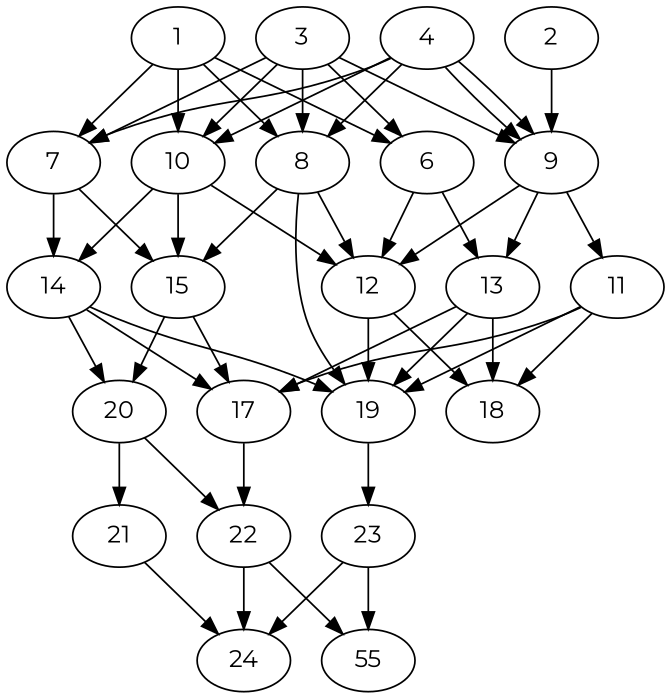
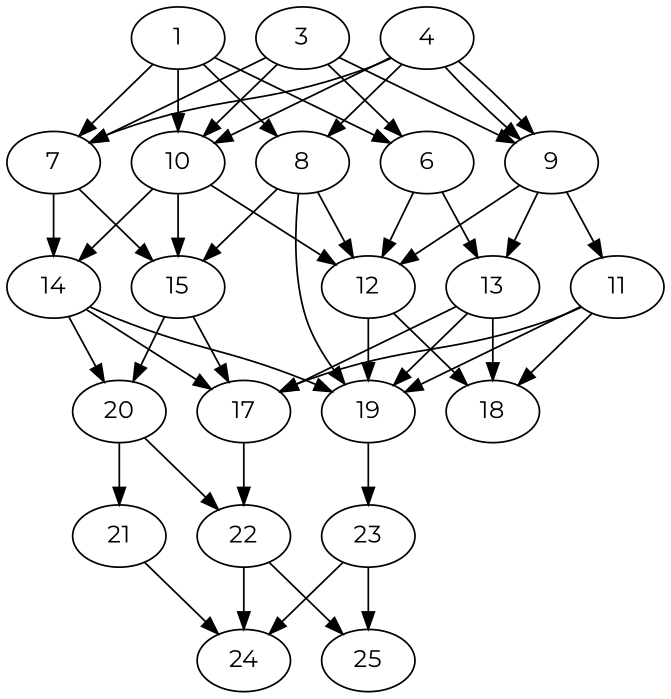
  digraph {
    fontname=Montserrat
    node [alpha=0.03 fontname=Montserrat]
    edge [fontname=Montserrat]
    1 [expect_size=10060800]
    6 [alpha=0.17 expect_size=34917376]
    7 [alpha=0.05 expect_size=48439296]
    8 [alpha=0.07 expect_size=46001152]
    10 [alpha=0.11 expect_size=40358912]
    12 [alpha=0.09 expect_size=16635904]
    13 [alpha=0.08 expect_size=16668672]
    14 [alpha=0.15 expect_size=25736192]
    15 [alpha=0.19 expect_size=32723968]
    19 [alpha=0.08 expect_size=10097664]
    18 [alpha=0.09 expect_size=41252864]
    17 [alpha=0.09 expect_size=28538880]
    20 [alpha=0.05 expect_size=24407040]
-   2 [alpha=0.00 expect_size=42690560]
    9 [alpha=0.06 expect_size=49866752]
    11 [alpha=0.02 expect_size=10373120]
    3 [alpha=0.04 expect_size=17369088]
    4 [expect_size=32372736]
    23 [alpha=0.17 expect_size=32384000]
    22 [alpha=0.17 expect_size=10077184]
    21 [expect_size=51373056]
    24 [alpha=0.08 expect_size=51933184]
-   25 [alpha=0.14 expect_size=39252992 label=55]
+   25 [alpha=0.14 expect_size=39252992]
    1 -> 6
    1 -> 7
    1 -> 8
    1 -> 10
    6 -> 12
    6 -> 13
    7 -> 14
    7 -> 15
    8 -> 12
    8 -> 15
    8 -> 19
    10 -> 12
    10 -> 14
    10 -> 15
    12 -> 19
    12 -> 18
    13 -> 19
    13 -> 18
    13 -> 17
    14 -> 19
    14 -> 17
    14 -> 20
    15 -> 17
    15 -> 20
    19 -> 23
    17 -> 22
    20 -> 22
    20 -> 21
-   2 -> 9
    9 -> 12
    9 -> 13
    9 -> 11
    11 -> 19
    11 -> 18
    11 -> 17
    3 -> 6
    3 -> 7
-   3 -> 8
    3 -> 10
    3 -> 9
    4 -> 7
    4 -> 8
    4 -> 10
    4 -> 9
    4 -> 9
    23 -> 24
    23 -> 25
    22 -> 24
    22 -> 25
    21 -> 24
  }
